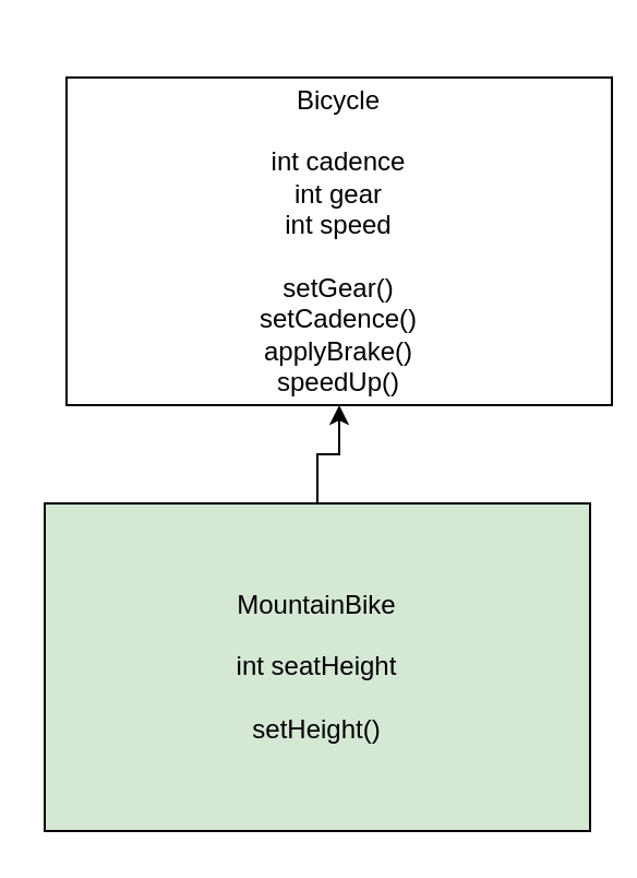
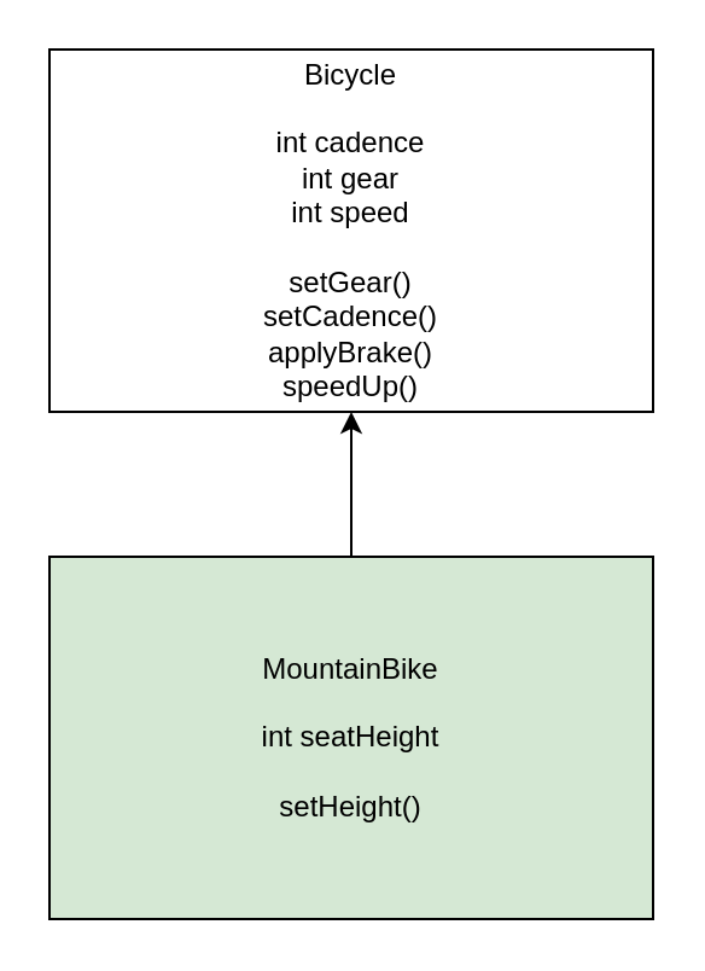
  <mxCell id="0" />
  <mxCell id="1" parent="0" />
- <mxCell id="2" value="&lt;div&gt;Bicycle&lt;/div&gt;&lt;div&gt;&lt;br&gt;&lt;/div&gt;&lt;div&gt;int cadence&lt;/div&gt;&lt;div&gt;int gear&lt;/div&gt;&lt;div&gt;int speed&lt;/div&gt;&lt;div&gt;&lt;br&gt;&lt;/div&gt;&lt;div&gt;setGear()&lt;/div&gt;&lt;div&gt;setCadence()&lt;/div&gt;&lt;div&gt;applyBrake()&lt;/div&gt;&lt;div&gt;speedUp()&lt;br&gt;&lt;/div&gt;" style="rounded=0;whiteSpace=wrap;html=1;" vertex="1" parent="1"><mxGeometry x="30" y="35" width="250" height="150" as="geometry" /></mxCell>
+ <mxCell id="2" value="&lt;div&gt;Bicycle&lt;/div&gt;&lt;div&gt;&lt;br&gt;&lt;/div&gt;&lt;div&gt;int cadence&lt;/div&gt;&lt;div&gt;int gear&lt;/div&gt;&lt;div&gt;int speed&lt;/div&gt;&lt;div&gt;&lt;br&gt;&lt;/div&gt;&lt;div&gt;setGear()&lt;/div&gt;&lt;div&gt;setCadence()&lt;/div&gt;&lt;div&gt;applyBrake()&lt;/div&gt;&lt;div&gt;speedUp()&lt;br&gt;&lt;/div&gt;" style="rounded=0;whiteSpace=wrap;html=1;" vertex="1" parent="1"><mxGeometry x="20" y="20" width="250" height="150" as="geometry" /></mxCell>
  <mxCell id="3" value="" style="edgeStyle=orthogonalEdgeStyle;rounded=0;orthogonalLoop=1;jettySize=auto;html=1;" edge="1" parent="1" source="4" target="2"><mxGeometry relative="1" as="geometry" /></mxCell>
  <mxCell id="4" value="&lt;div&gt;MountainBike&lt;/div&gt;&lt;div&gt;&lt;br&gt;&lt;/div&gt;&lt;div&gt;int seatHeight&lt;/div&gt;&lt;div&gt;&lt;br&gt;&lt;/div&gt;&lt;div&gt;setHeight()&lt;br&gt;&lt;/div&gt;" style="rounded=0;whiteSpace=wrap;html=1;fillColor=#d5e8d4;" vertex="1" parent="1"><mxGeometry x="20" y="230" width="250" height="150" as="geometry" /></mxCell>
